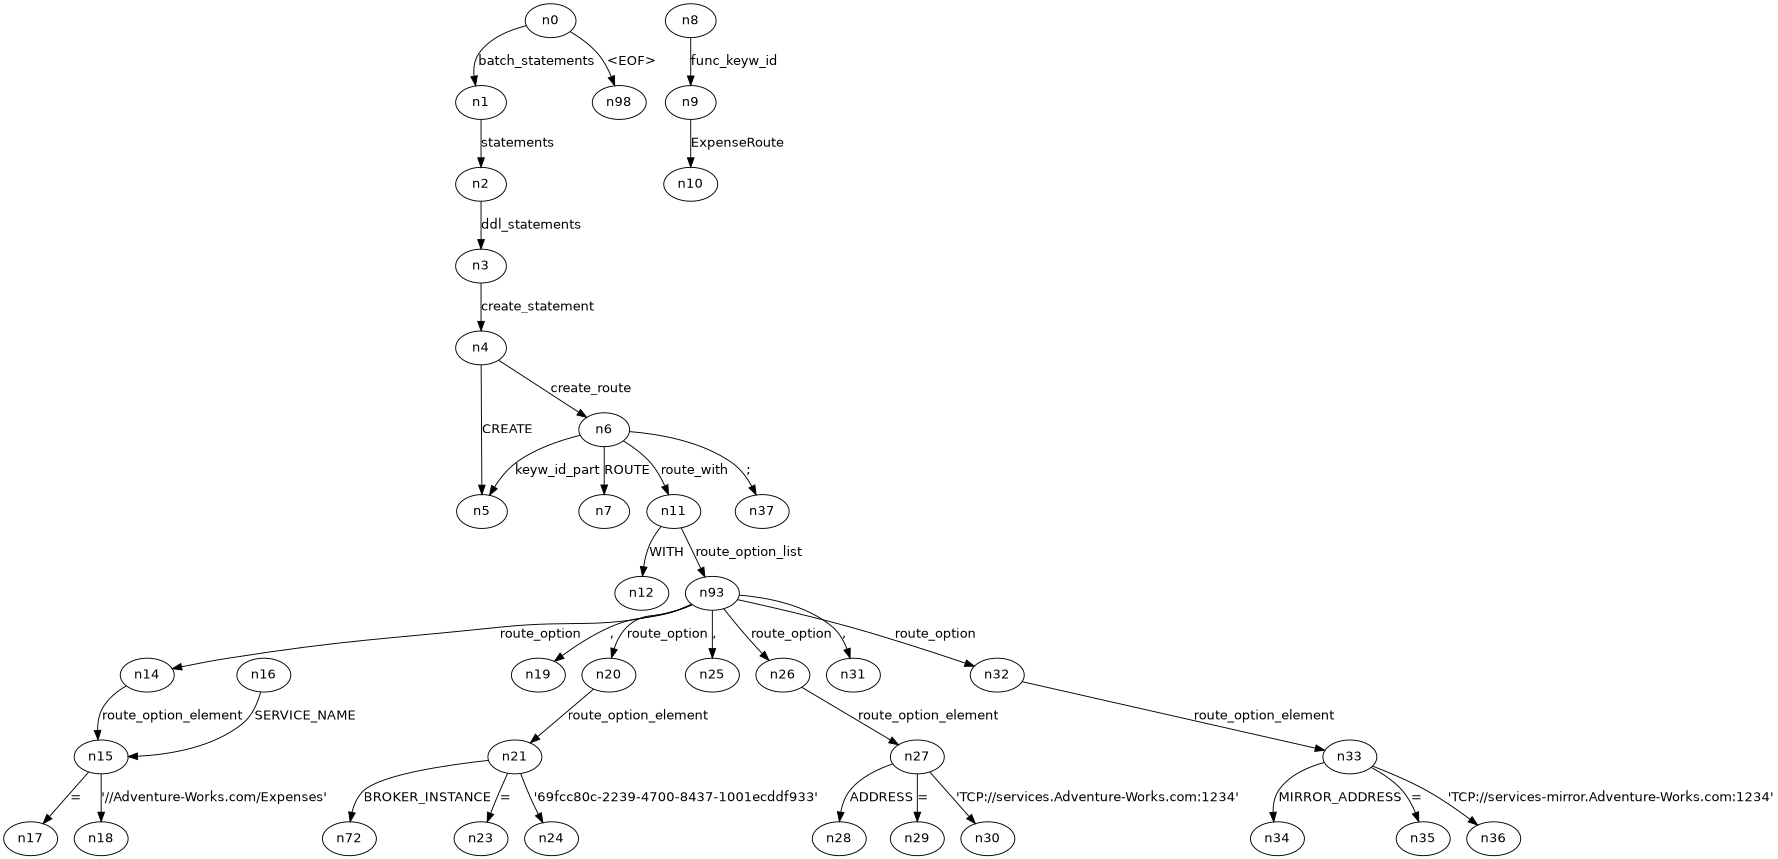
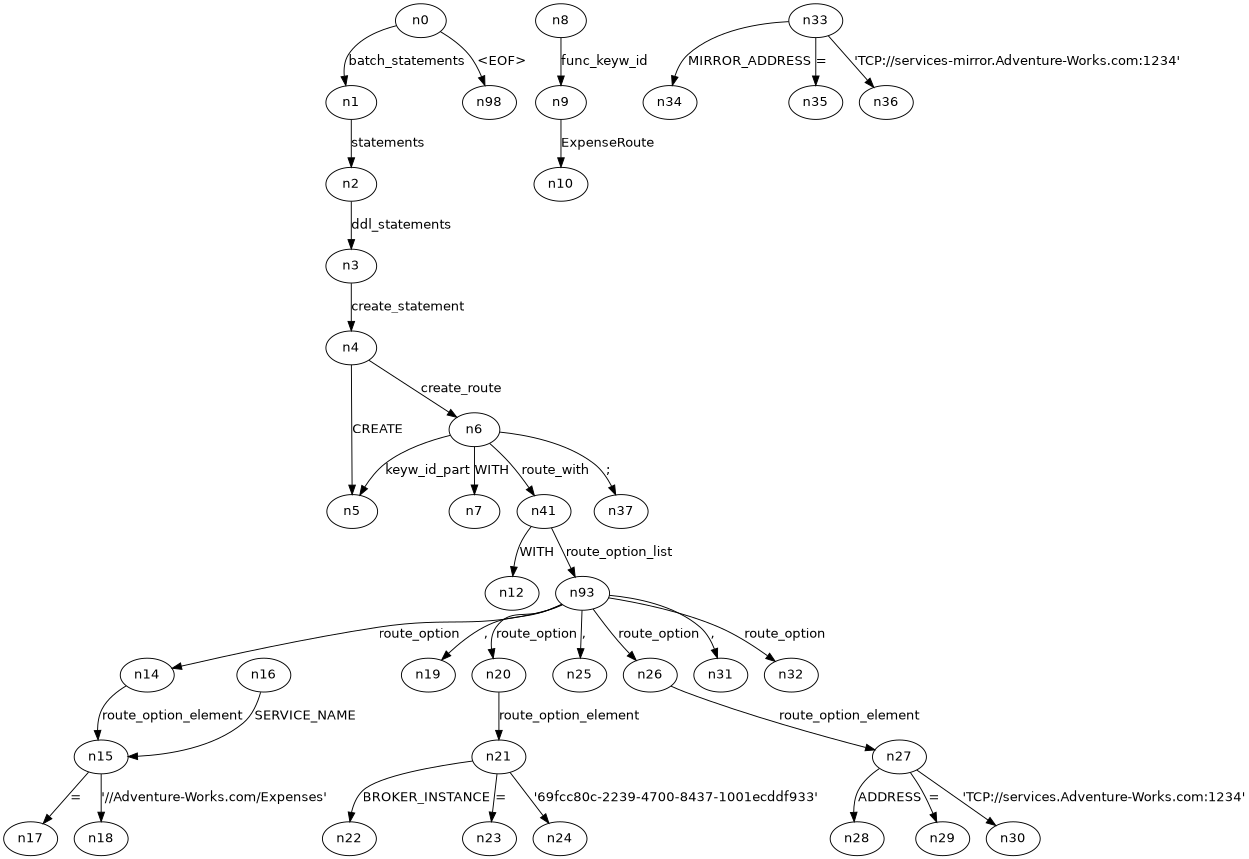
  digraph {
    fontname="DejaVu Sans"
    node [fontname="DejaVu Sans"]
    edge [fontname="DejaVu Sans"]
    n0
    n1
    n38 [label=n98]
    n2
    n3
    n4
    n5
    n6
    n7
-   n11
+   n11 [label=n41]
    n37
    n8
    n9
    n12
    n13 [label=n93]
    n10
    n14
    n19
    n20
    n25
    n26
    n31
    n32
    n15
    n21
    n27
    n33
    n17
    n18
    n16
-   n22 [label=n72]
+   n22
    n23
    n24
    n28
    n29
    n30
    n34
    n35
    n36
    n0 -> n1 [label=batch_statements]
    n0 -> n38 [label="<EOF>"]
    n1 -> n2 [label=statements]
    n2 -> n3 [label=ddl_statements]
    n3 -> n4 [label=create_statement]
    n4 -> n5 [label=CREATE]
    n4 -> n6 [label=create_route]
    n6 -> n5 [label=keyw_id_part]
-   n6 -> n7 [label=ROUTE]
+   n6 -> n7 [label=WITH]
    n6 -> n11 [label=route_with]
    n6 -> n37 [label=";"]
    n11 -> n12 [label=WITH]
    n11 -> n13 [label=route_option_list]
    n8 -> n9 [label=func_keyw_id]
    n9 -> n10 [label=ExpenseRoute]
    n13 -> n14 [label=route_option]
    n13 -> n19 [label=","]
    n13 -> n20 [label=route_option]
    n13 -> n25 [label=","]
    n13 -> n26 [label=route_option]
    n13 -> n31 [label=","]
    n13 -> n32 [label=route_option]
    n14 -> n15 [label=route_option_element]
    n20 -> n21 [label=route_option_element]
    n26 -> n27 [label=route_option_element]
-   n32 -> n33 [label=route_option_element]
    n15 -> n17 [label="="]
    n15 -> n18 [label="'//Adventure-Works.com/Expenses'"]
    n21 -> n22 [label=BROKER_INSTANCE]
    n21 -> n23 [label="="]
    n21 -> n24 [label="'69fcc80c-2239-4700-8437-1001ecddf933'"]
    n27 -> n28 [label=ADDRESS]
    n27 -> n29 [label="="]
    n27 -> n30 [label="'TCP://services.Adventure-Works.com:1234'"]
    n33 -> n34 [label=MIRROR_ADDRESS]
    n33 -> n35 [label="="]
    n33 -> n36 [label="'TCP://services-mirror.Adventure-Works.com:1234'"]
    n16 -> n15 [label=SERVICE_NAME]
  }
